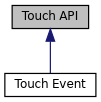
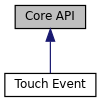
  digraph {
    rankdir=TB
    node [color=black fontname=Helvetica fontsize=10 shape=record style=filled]
    n1 [fillcolor=white height=0.2 label="Touch Event" width=0.4]
-   n2 [fillcolor=grey75 fontcolor=black height=0.2 label="Touch API" width=0.4]
+   n2 [fillcolor=grey75 fontcolor=black height=0.2 label="Core API" width=0.4]
    n2 -> n1 [color=midnightblue dir=back fontname=Helvetica fontsize=10 labelfontname=Helvetica labelfontsize=10 shape=plaintext style=solid]
  }
